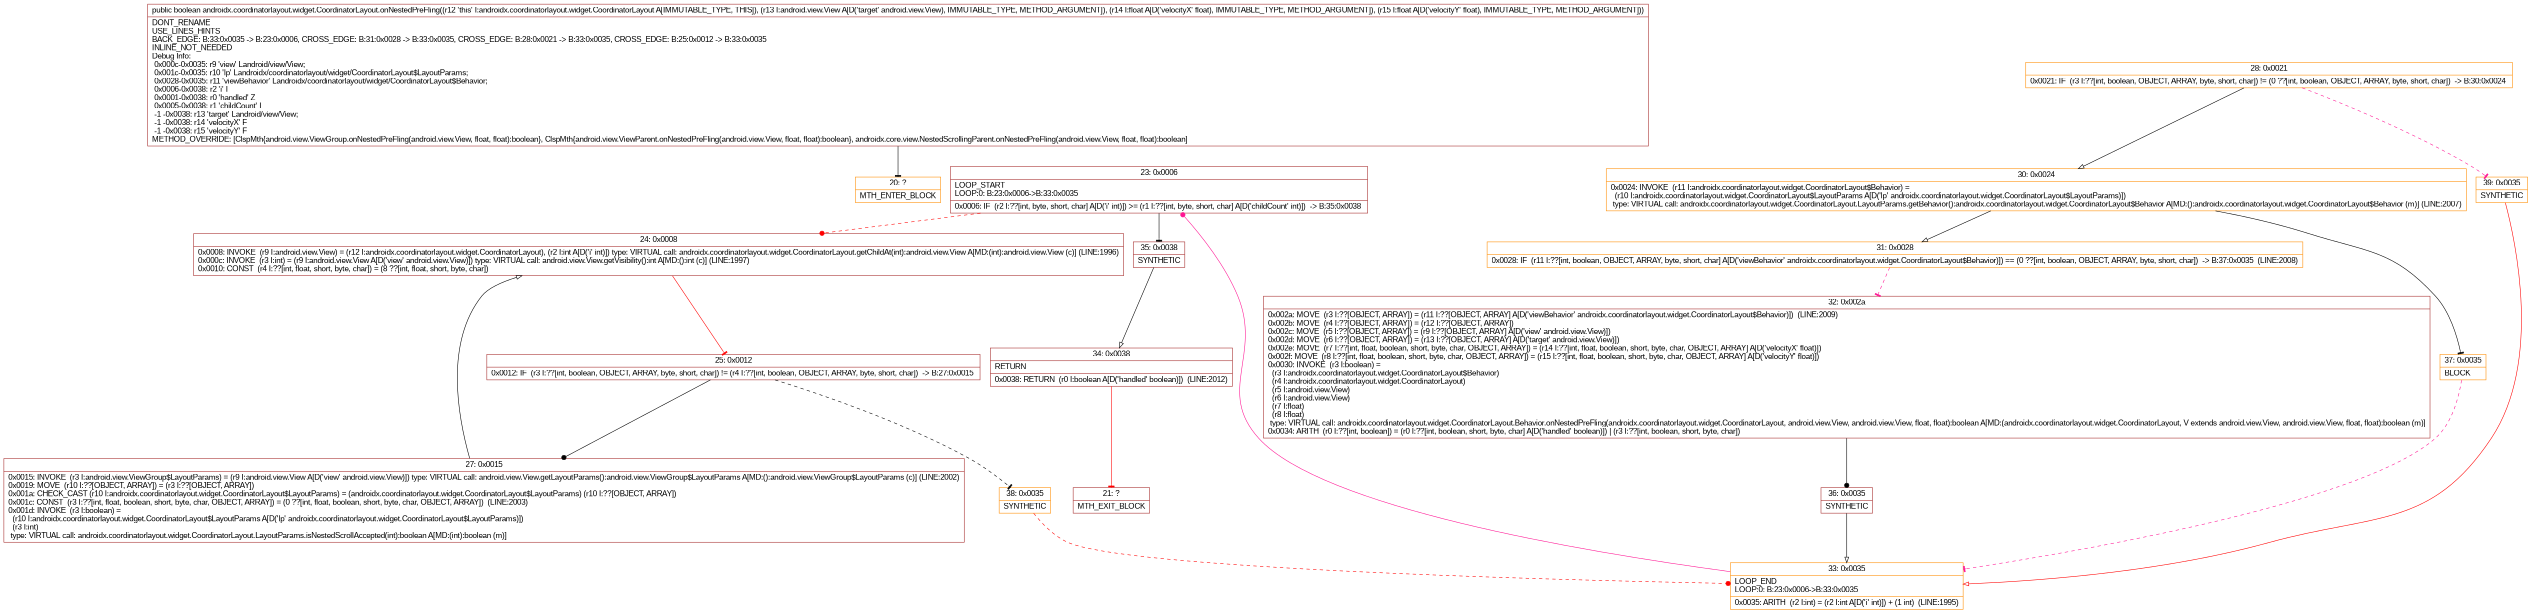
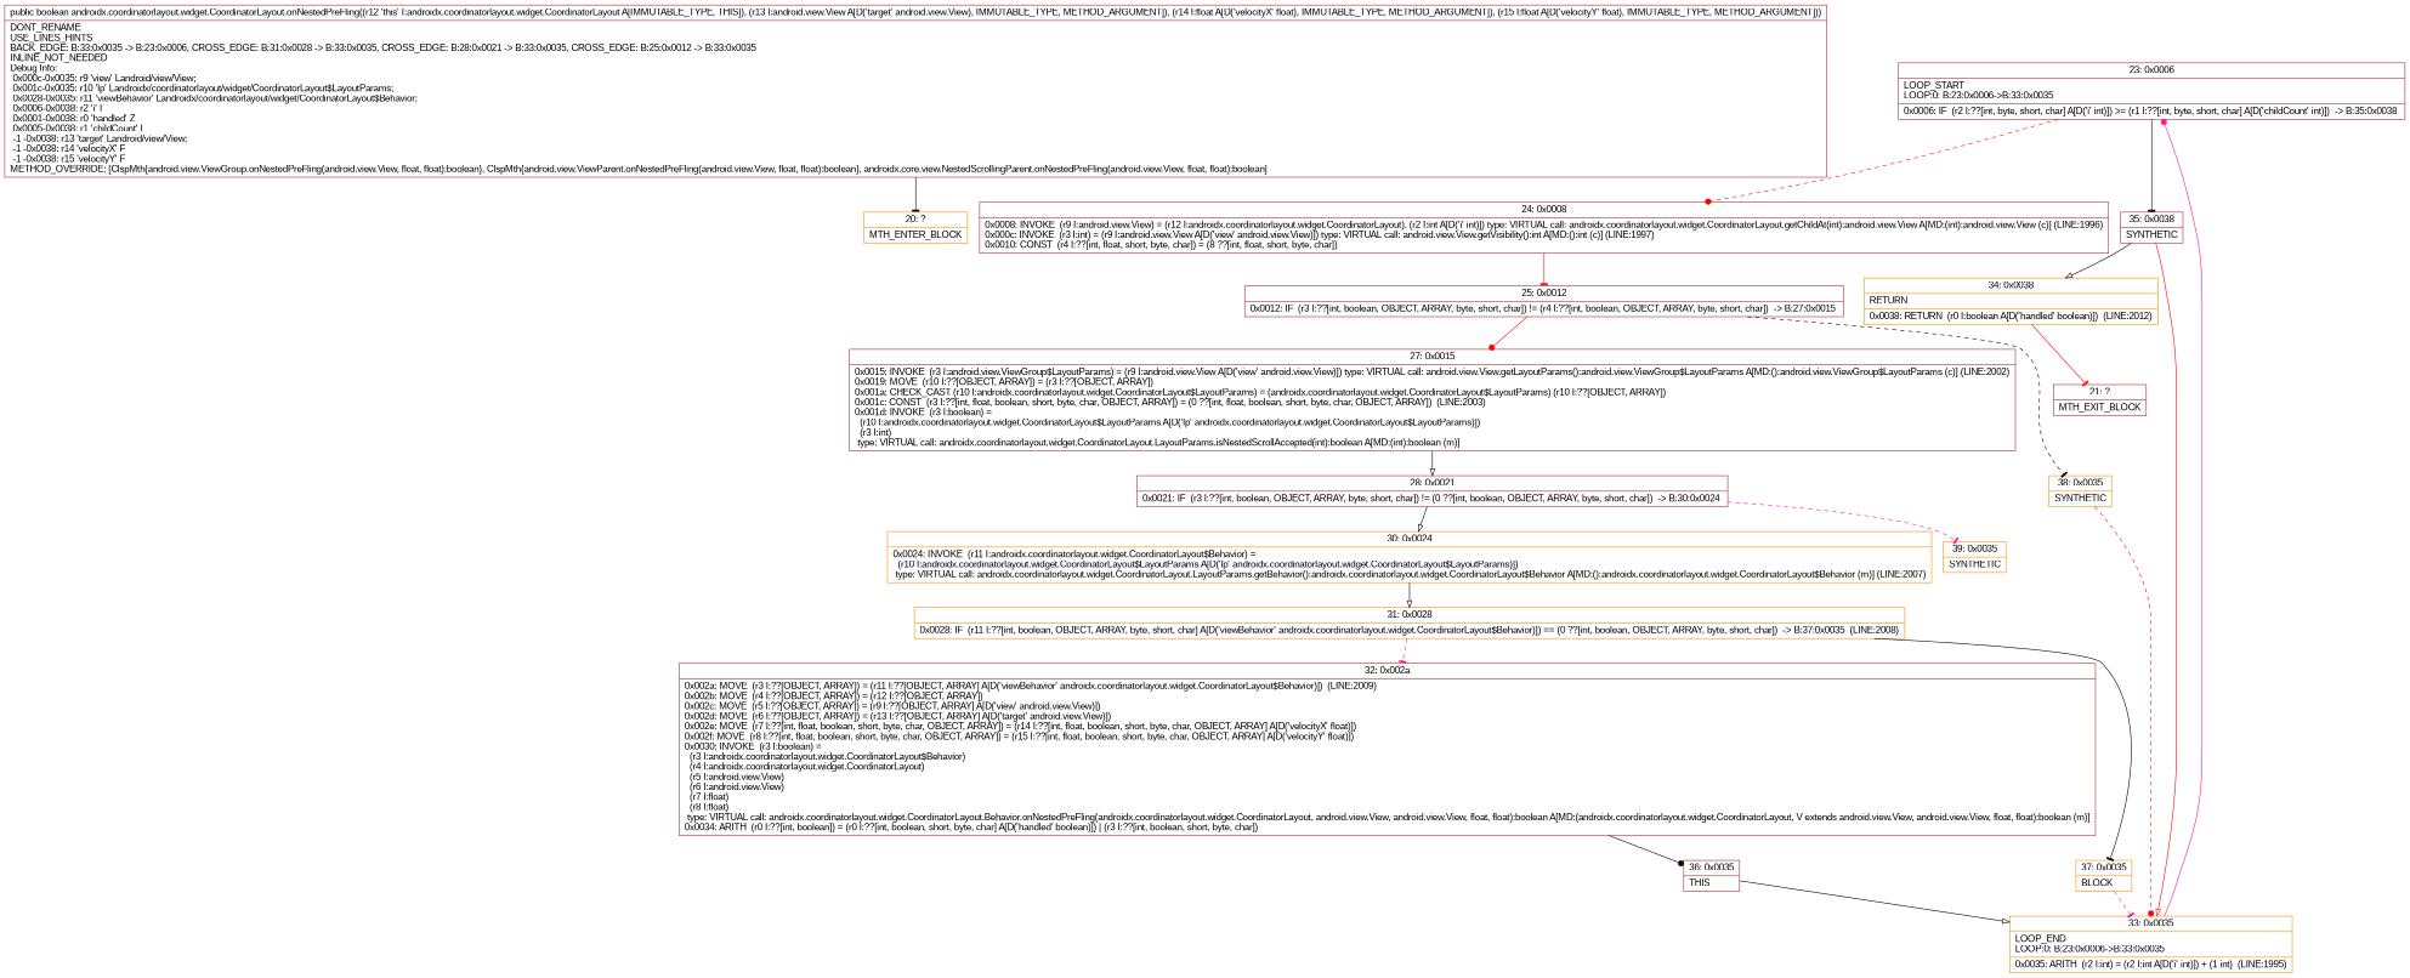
  digraph {
    fontname="Liberation Sans"
    node [color=darkorange fontname="Liberation Sans" shape=record]
    edge [arrowhead=tee color=black fontname="Liberation Sans"]
    n1 [label="{20\:\ ?|MTH_ENTER_BLOCK\l}"]
    n2 [color=brown label="{23\:\ 0x0006|LOOP_START\lLOOP:0: B:23:0x0006\-\>B:33:0x0035\l|0x0006: IF  (r2 I:??[int, byte, short, char] A[D('i' int)]) \>= (r1 I:??[int, byte, short, char] A[D('childCount' int)])  \-\> B:35:0x0038 \l}"]
    n3 [color=brown label="{24\:\ 0x0008|0x0008: INVOKE  (r9 I:android.view.View) = (r12 I:androidx.coordinatorlayout.widget.CoordinatorLayout), (r2 I:int A[D('i' int)]) type: VIRTUAL call: androidx.coordinatorlayout.widget.CoordinatorLayout.getChildAt(int):android.view.View A[MD:(int):android.view.View (c)] (LINE:1996)\l0x000c: INVOKE  (r3 I:int) = (r9 I:android.view.View A[D('view' android.view.View)]) type: VIRTUAL call: android.view.View.getVisibility():int A[MD:():int (c)] (LINE:1997)\l0x0010: CONST  (r4 I:??[int, float, short, byte, char]) = (8 ??[int, float, short, byte, char]) \l}"]
    n4 [color=brown label="{35\:\ 0x0038|SYNTHETIC\l}"]
    n5 [color=brown label="{25\:\ 0x0012|0x0012: IF  (r3 I:??[int, boolean, OBJECT, ARRAY, byte, short, char]) != (r4 I:??[int, boolean, OBJECT, ARRAY, byte, short, char])  \-\> B:27:0x0015 \l}"]
-   n6 [color=brown label="{34\:\ 0x0038|RETURN\l|0x0038: RETURN  (r0 I:boolean A[D('handled' boolean)])  (LINE:2012)\l}"]
+   n6 [label="{34\:\ 0x0038|RETURN\l|0x0038: RETURN  (r0 I:boolean A[D('handled' boolean)])  (LINE:2012)\l}"]
    n7 [color=brown label="{27\:\ 0x0015|0x0015: INVOKE  (r3 I:android.view.ViewGroup$LayoutParams) = (r9 I:android.view.View A[D('view' android.view.View)]) type: VIRTUAL call: android.view.View.getLayoutParams():android.view.ViewGroup$LayoutParams A[MD:():android.view.ViewGroup$LayoutParams (c)] (LINE:2002)\l0x0019: MOVE  (r10 I:??[OBJECT, ARRAY]) = (r3 I:??[OBJECT, ARRAY]) \l0x001a: CHECK_CAST (r10 I:androidx.coordinatorlayout.widget.CoordinatorLayout$LayoutParams) = (androidx.coordinatorlayout.widget.CoordinatorLayout$LayoutParams) (r10 I:??[OBJECT, ARRAY]) \l0x001c: CONST  (r3 I:??[int, float, boolean, short, byte, char, OBJECT, ARRAY]) = (0 ??[int, float, boolean, short, byte, char, OBJECT, ARRAY])  (LINE:2003)\l0x001d: INVOKE  (r3 I:boolean) = \l  (r10 I:androidx.coordinatorlayout.widget.CoordinatorLayout$LayoutParams A[D('lp' androidx.coordinatorlayout.widget.CoordinatorLayout$LayoutParams)])\l  (r3 I:int)\l type: VIRTUAL call: androidx.coordinatorlayout.widget.CoordinatorLayout.LayoutParams.isNestedScrollAccepted(int):boolean A[MD:(int):boolean (m)]\l}"]
    n8 [label="{38\:\ 0x0035|SYNTHETIC\l}"]
-   n9 [label="{28\:\ 0x0021|0x0021: IF  (r3 I:??[int, boolean, OBJECT, ARRAY, byte, short, char]) != (0 ??[int, boolean, OBJECT, ARRAY, byte, short, char])  \-\> B:30:0x0024 \l}"]
+   n9 [color=brown label="{28\:\ 0x0021|0x0021: IF  (r3 I:??[int, boolean, OBJECT, ARRAY, byte, short, char]) != (0 ??[int, boolean, OBJECT, ARRAY, byte, short, char])  \-\> B:30:0x0024 \l}"]
    n10 [label="{33\:\ 0x0035|LOOP_END\lLOOP:0: B:23:0x0006\-\>B:33:0x0035\l|0x0035: ARITH  (r2 I:int) = (r2 I:int A[D('i' int)]) + (1 int)  (LINE:1995)\l}"]
    n11 [label="{30\:\ 0x0024|0x0024: INVOKE  (r11 I:androidx.coordinatorlayout.widget.CoordinatorLayout$Behavior) = \l  (r10 I:androidx.coordinatorlayout.widget.CoordinatorLayout$LayoutParams A[D('lp' androidx.coordinatorlayout.widget.CoordinatorLayout$LayoutParams)])\l type: VIRTUAL call: androidx.coordinatorlayout.widget.CoordinatorLayout.LayoutParams.getBehavior():androidx.coordinatorlayout.widget.CoordinatorLayout$Behavior A[MD:():androidx.coordinatorlayout.widget.CoordinatorLayout$Behavior (m)] (LINE:2007)\l}"]
    n12 [label="{39\:\ 0x0035|SYNTHETIC\l}"]
    n13 [label="{31\:\ 0x0028|0x0028: IF  (r11 I:??[int, boolean, OBJECT, ARRAY, byte, short, char] A[D('viewBehavior' androidx.coordinatorlayout.widget.CoordinatorLayout$Behavior)]) == (0 ??[int, boolean, OBJECT, ARRAY, byte, short, char])  \-\> B:37:0x0035  (LINE:2008)\l}"]
    n14 [color=brown label="{32\:\ 0x002a|0x002a: MOVE  (r3 I:??[OBJECT, ARRAY]) = (r11 I:??[OBJECT, ARRAY] A[D('viewBehavior' androidx.coordinatorlayout.widget.CoordinatorLayout$Behavior)])  (LINE:2009)\l0x002b: MOVE  (r4 I:??[OBJECT, ARRAY]) = (r12 I:??[OBJECT, ARRAY]) \l0x002c: MOVE  (r5 I:??[OBJECT, ARRAY]) = (r9 I:??[OBJECT, ARRAY] A[D('view' android.view.View)]) \l0x002d: MOVE  (r6 I:??[OBJECT, ARRAY]) = (r13 I:??[OBJECT, ARRAY] A[D('target' android.view.View)]) \l0x002e: MOVE  (r7 I:??[int, float, boolean, short, byte, char, OBJECT, ARRAY]) = (r14 I:??[int, float, boolean, short, byte, char, OBJECT, ARRAY] A[D('velocityX' float)]) \l0x002f: MOVE  (r8 I:??[int, float, boolean, short, byte, char, OBJECT, ARRAY]) = (r15 I:??[int, float, boolean, short, byte, char, OBJECT, ARRAY] A[D('velocityY' float)]) \l0x0030: INVOKE  (r3 I:boolean) = \l  (r3 I:androidx.coordinatorlayout.widget.CoordinatorLayout$Behavior)\l  (r4 I:androidx.coordinatorlayout.widget.CoordinatorLayout)\l  (r5 I:android.view.View)\l  (r6 I:android.view.View)\l  (r7 I:float)\l  (r8 I:float)\l type: VIRTUAL call: androidx.coordinatorlayout.widget.CoordinatorLayout.Behavior.onNestedPreFling(androidx.coordinatorlayout.widget.CoordinatorLayout, android.view.View, android.view.View, float, float):boolean A[MD:(androidx.coordinatorlayout.widget.CoordinatorLayout, V extends android.view.View, android.view.View, float, float):boolean (m)]\l0x0034: ARITH  (r0 I:??[int, boolean]) = (r0 I:??[int, boolean, short, byte, char] A[D('handled' boolean)]) \| (r3 I:??[int, boolean, short, byte, char]) \l}"]
    n15 [label="{37\:\ 0x0035|BLOCK\l}"]
-   n16 [color=brown label="{36\:\ 0x0035|SYNTHETIC\l}"]
+   n16 [color=brown label="{36\:\ 0x0035|THIS\l}"]
    n17 [color=brown label="{21\:\ ?|MTH_EXIT_BLOCK\l}"]
    n18 [color=brown label="{public boolean androidx.coordinatorlayout.widget.CoordinatorLayout.onNestedPreFling((r12 'this' I:androidx.coordinatorlayout.widget.CoordinatorLayout A[IMMUTABLE_TYPE, THIS]), (r13 I:android.view.View A[D('target' android.view.View), IMMUTABLE_TYPE, METHOD_ARGUMENT]), (r14 I:float A[D('velocityX' float), IMMUTABLE_TYPE, METHOD_ARGUMENT]), (r15 I:float A[D('velocityY' float), IMMUTABLE_TYPE, METHOD_ARGUMENT]))  | DONT_RENAME\lUSE_LINES_HINTS\lBACK_EDGE: B:33:0x0035 \-\> B:23:0x0006, CROSS_EDGE: B:31:0x0028 \-\> B:33:0x0035, CROSS_EDGE: B:28:0x0021 \-\> B:33:0x0035, CROSS_EDGE: B:25:0x0012 \-\> B:33:0x0035\lINLINE_NOT_NEEDED\lDebug Info:\l  0x000c\-0x0035: r9 'view' Landroid\/view\/View;\l  0x001c\-0x0035: r10 'lp' Landroidx\/coordinatorlayout\/widget\/CoordinatorLayout$LayoutParams;\l  0x0028\-0x0035: r11 'viewBehavior' Landroidx\/coordinatorlayout\/widget\/CoordinatorLayout$Behavior;\l  0x0006\-0x0038: r2 'i' I\l  0x0001\-0x0038: r0 'handled' Z\l  0x0005\-0x0038: r1 'childCount' I\l  \-1 \-0x0038: r13 'target' Landroid\/view\/View;\l  \-1 \-0x0038: r14 'velocityX' F\l  \-1 \-0x0038: r15 'velocityY' F\lMETHOD_OVERRIDE: [ClspMth\{android.view.ViewGroup.onNestedPreFling(android.view.View, float, float):boolean\}, ClspMth\{android.view.ViewParent.onNestedPreFling(android.view.View, float, float):boolean\}, androidx.core.view.NestedScrollingParent.onNestedPreFling(android.view.View, float, float):boolean]\l}"]
    n2 -> n3 [arrowhead=dot color=red style=dashed]
    n2 -> n4
    n3 -> n5 [color=red]
    n4 -> n6 [arrowhead=onormal]
-   n5 -> n7 [arrowhead=dot]
+   n5 -> n7 [arrowhead=dot color=red]
    n5 -> n8 [style=dashed]
    n6 -> n17 [color=red]
-   n7 -> n3 [arrowhead=onormal]
+   n7 -> n9 [arrowhead=onormal]
    n8 -> n10 [arrowhead=dot color=red style=dashed]
    n9 -> n11 [arrowhead=onormal]
    n9 -> n12 [color=deeppink style=dashed]
    n10 -> n2 [arrowhead=dot color=deeppink]
    n11 -> n13 [arrowhead=onormal]
-   n12 -> n10 [arrowhead=onormal color=red]
+   n4 -> n10 [arrowhead=onormal color=red]
    n13 -> n14 [color=deeppink style=dashed]
-   n11 -> n15
+   n13 -> n15
    n14 -> n16 [arrowhead=dot]
    n15 -> n10 [color=deeppink style=dashed]
    n16 -> n10 [arrowhead=onormal]
    n18 -> n1
  }
